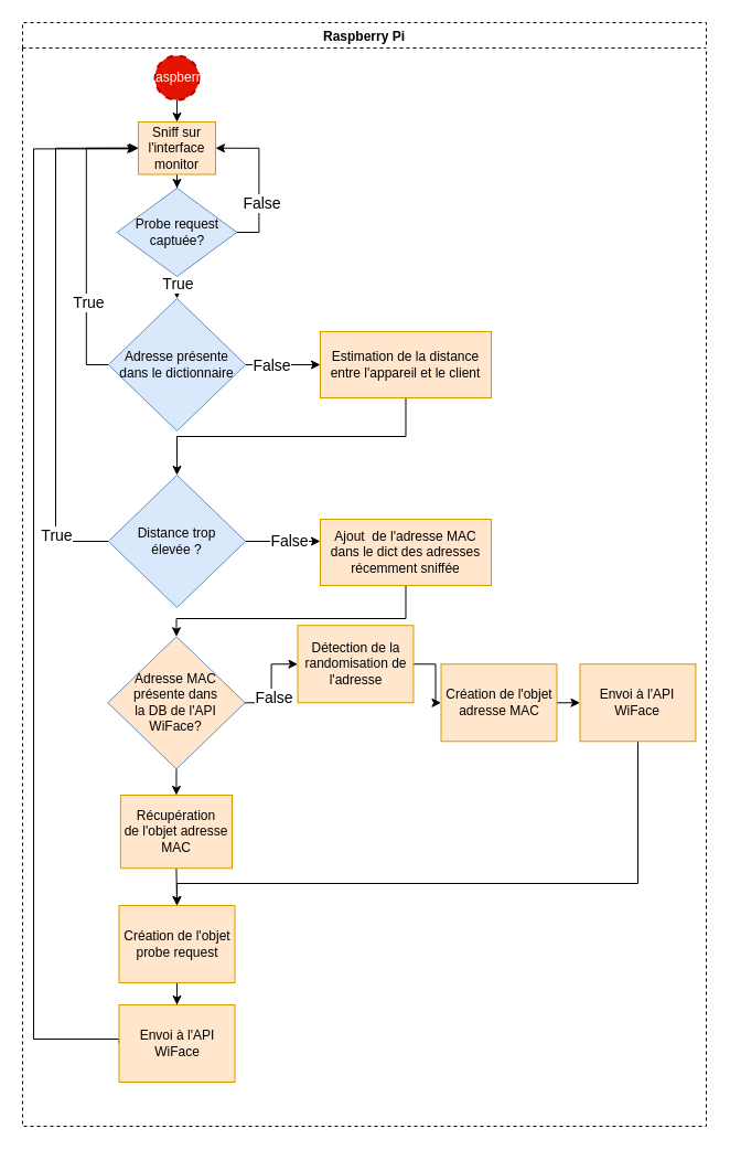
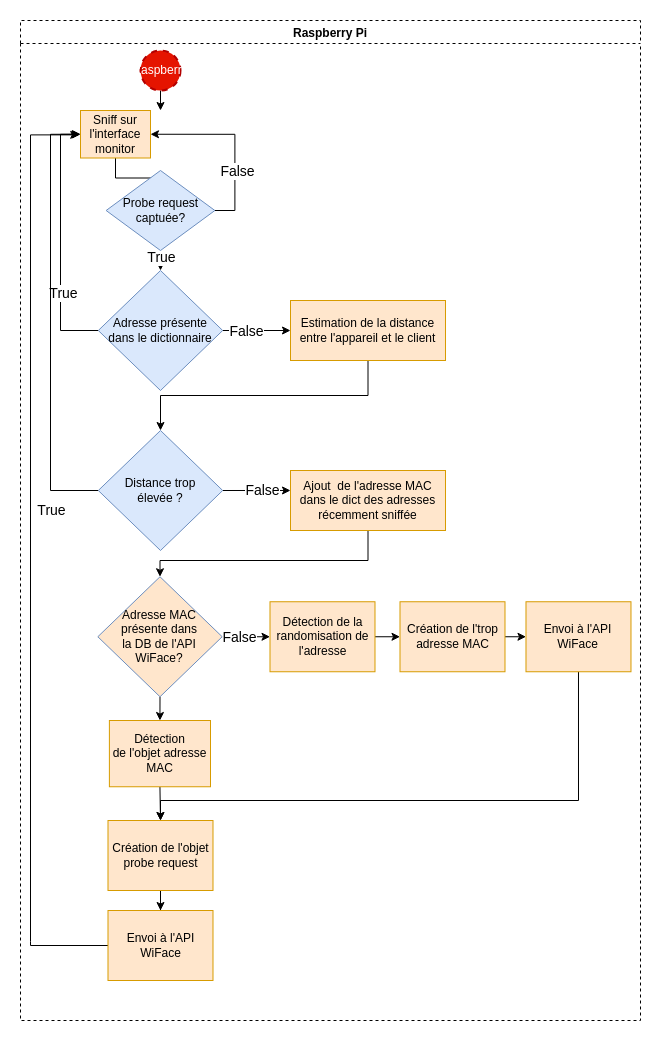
  <mxCell id="0" />
  <mxCell id="1" parent="0" />
  <mxCell id="2" value="Raspberry Pi" style="swimlane;dashed=1;swimlaneFillColor=#ffffff;" parent="1" vertex="1"><mxGeometry x="20" y="20" width="620" height="1000" as="geometry" /></mxCell>
  <mxCell id="3" style="edgeStyle=orthogonalEdgeStyle;rounded=0;jumpStyle=arc;orthogonalLoop=1;jettySize=auto;html=1;exitX=0.5;exitY=1;exitDx=0;exitDy=0;exitPerimeter=0;shadow=0;strokeColor=#000000;" parent="2" source="4" edge="1"><mxGeometry relative="1" as="geometry"><mxPoint x="140" y="90" as="targetPoint" /></mxGeometry></mxCell>
  <mxCell id="4" value="Raspberry" style="strokeWidth=2;html=1;shape=mxgraph.flowchart.start_2;whiteSpace=wrap;dashed=1;fillColor=#e51400;strokeColor=#B20000;fontColor=#ffffff;" parent="2" vertex="1"><mxGeometry x="120" y="30" width="40" height="40" as="geometry" /></mxCell>
  <mxCell id="5" style="edgeStyle=orthogonalEdgeStyle;rounded=0;orthogonalLoop=1;jettySize=auto;html=1;exitX=0.5;exitY=1;exitDx=0;exitDy=0;" edge="1" parent="2" source="6" target="11"><mxGeometry relative="1" as="geometry" /></mxCell>
- <mxCell id="6" value="Sniff sur l'interface monitor" style="rounded=0;whiteSpace=wrap;html=1;fillColor=#ffe6cc;strokeColor=#d79b00;" vertex="1" parent="2"><mxGeometry x="105" y="90" width="70" height="47.5" as="geometry" /></mxCell>
+ <mxCell id="6" value="Sniff sur l'interface monitor" style="rounded=0;whiteSpace=wrap;html=1;fillColor=#ffe6cc;strokeColor=#d79b00;" vertex="1" parent="2"><mxGeometry x="60" y="90" width="70" height="47.5" as="geometry" /></mxCell>
  <mxCell id="7" style="edgeStyle=orthogonalEdgeStyle;rounded=0;orthogonalLoop=1;jettySize=auto;html=1;exitX=1;exitY=0.5;exitDx=0;exitDy=0;entryX=1;entryY=0.5;entryDx=0;entryDy=0;" edge="1" parent="2" source="11" target="6"><mxGeometry relative="1" as="geometry" /></mxCell>
  <mxCell id="8" value="&lt;div style=&quot;font-size: 14px;&quot;&gt;False&lt;/div&gt;" style="edgeLabel;html=1;align=center;verticalAlign=middle;resizable=0;points=[];fontSize=14;" vertex="1" connectable="0" parent="7"><mxGeometry x="-0.409" y="-2" relative="1" as="geometry"><mxPoint y="-7.02" as="offset" /></mxGeometry></mxCell>
  <mxCell id="9" style="edgeStyle=orthogonalEdgeStyle;rounded=0;orthogonalLoop=1;jettySize=auto;html=1;exitX=0.5;exitY=1;exitDx=0;exitDy=0;entryX=0.5;entryY=0;entryDx=0;entryDy=0;fontSize=14;" edge="1" parent="2" source="11" target="16"><mxGeometry relative="1" as="geometry" /></mxCell>
  <mxCell id="10" value="True" style="edgeLabel;html=1;align=center;verticalAlign=middle;resizable=0;points=[];fontSize=14;" vertex="1" connectable="0" parent="9"><mxGeometry x="-0.335" relative="1" as="geometry"><mxPoint as="offset" /></mxGeometry></mxCell>
  <mxCell id="11" value="&lt;div&gt;Probe request&lt;/div&gt;&lt;div&gt;captuée?&lt;br&gt;&lt;/div&gt;" style="rhombus;whiteSpace=wrap;html=1;fillColor=#dae8fc;strokeColor=#6c8ebf;" vertex="1" parent="2"><mxGeometry x="85.63" y="150" width="108.75" height="80" as="geometry" /></mxCell>
  <mxCell id="12" style="edgeStyle=orthogonalEdgeStyle;rounded=0;orthogonalLoop=1;jettySize=auto;html=1;exitX=0;exitY=0.5;exitDx=0;exitDy=0;entryX=0;entryY=0.5;entryDx=0;entryDy=0;fontSize=14;" edge="1" parent="2" source="16" target="6"><mxGeometry relative="1" as="geometry" /></mxCell>
  <mxCell id="13" value="True" style="edgeLabel;html=1;align=center;verticalAlign=middle;resizable=0;points=[];fontSize=14;" vertex="1" connectable="0" parent="12"><mxGeometry x="-0.413" y="-2" relative="1" as="geometry"><mxPoint as="offset" /></mxGeometry></mxCell>
  <mxCell id="14" style="edgeStyle=orthogonalEdgeStyle;rounded=0;orthogonalLoop=1;jettySize=auto;html=1;exitX=1;exitY=0.5;exitDx=0;exitDy=0;entryX=0;entryY=0.5;entryDx=0;entryDy=0;fontSize=14;" edge="1" parent="2" source="16" target="18"><mxGeometry relative="1" as="geometry" /></mxCell>
  <mxCell id="15" value="&lt;div&gt;False&lt;/div&gt;" style="edgeLabel;html=1;align=center;verticalAlign=middle;resizable=0;points=[];fontSize=14;" vertex="1" connectable="0" parent="14"><mxGeometry x="-0.311" relative="1" as="geometry"><mxPoint as="offset" /></mxGeometry></mxCell>
  <mxCell id="16" value="Adresse présente dans le dictionnaire" style="rhombus;whiteSpace=wrap;html=1;fillColor=#dae8fc;strokeColor=#6c8ebf;" vertex="1" parent="2"><mxGeometry x="77.81" y="250" width="124.37" height="120" as="geometry" /></mxCell>
  <mxCell id="17" style="edgeStyle=orthogonalEdgeStyle;rounded=0;orthogonalLoop=1;jettySize=auto;html=1;exitX=0.5;exitY=1;exitDx=0;exitDy=0;fontSize=14;" edge="1" parent="2" source="18" target="23"><mxGeometry relative="1" as="geometry" /></mxCell>
  <mxCell id="18" value="&lt;div&gt;Estimation de la distance&lt;/div&gt;&lt;div&gt;entre l'appareil et le client&lt;br&gt;&lt;/div&gt;" style="rounded=0;whiteSpace=wrap;html=1;fillColor=#ffe6cc;strokeColor=#d79b00;" vertex="1" parent="2"><mxGeometry x="270" y="280" width="154.99" height="60" as="geometry" /></mxCell>
  <mxCell id="19" style="edgeStyle=orthogonalEdgeStyle;rounded=0;orthogonalLoop=1;jettySize=auto;html=1;exitX=0;exitY=0.5;exitDx=0;exitDy=0;entryX=0;entryY=0.5;entryDx=0;entryDy=0;fontSize=14;" edge="1" parent="2" source="23" target="6"><mxGeometry relative="1" as="geometry"><Array as="points"><mxPoint x="30" y="470" /><mxPoint x="30" y="114" /></Array></mxGeometry></mxCell>
  <mxCell id="20" value="True" style="edgeLabel;html=1;align=center;verticalAlign=middle;resizable=0;points=[];fontSize=14;" vertex="1" connectable="0" parent="19"><mxGeometry x="0.071" y="-5" relative="1" as="geometry"><mxPoint x="-5" y="204.18" as="offset" /></mxGeometry></mxCell>
  <mxCell id="21" style="edgeStyle=orthogonalEdgeStyle;rounded=0;orthogonalLoop=1;jettySize=auto;html=1;exitX=1;exitY=0.5;exitDx=0;exitDy=0;entryX=0;entryY=0.333;entryDx=0;entryDy=0;entryPerimeter=0;fontSize=14;" edge="1" parent="2" source="23" target="25"><mxGeometry relative="1" as="geometry" /></mxCell>
  <mxCell id="22" value="False" style="edgeLabel;html=1;align=center;verticalAlign=middle;resizable=0;points=[];fontSize=14;" vertex="1" connectable="0" parent="21"><mxGeometry x="0.147" relative="1" as="geometry"><mxPoint as="offset" /></mxGeometry></mxCell>
  <mxCell id="23" value="&lt;div&gt;Distance trop &lt;br&gt;&lt;/div&gt;&lt;div&gt;élevée ?&lt;br&gt;&lt;/div&gt;" style="rhombus;whiteSpace=wrap;html=1;fillColor=#dae8fc;strokeColor=#6c8ebf;" vertex="1" parent="2"><mxGeometry x="77.81" y="410" width="124.37" height="120" as="geometry" /></mxCell>
  <mxCell id="24" style="edgeStyle=orthogonalEdgeStyle;rounded=0;orthogonalLoop=1;jettySize=auto;html=1;exitX=0.5;exitY=1;exitDx=0;exitDy=0;entryX=0.5;entryY=0;entryDx=0;entryDy=0;fontSize=14;" edge="1" parent="2" source="25" target="29"><mxGeometry relative="1" as="geometry"><Array as="points"><mxPoint x="348" y="540" /><mxPoint x="140" y="540" /></Array></mxGeometry></mxCell>
  <mxCell id="25" value="Ajout&amp;nbsp; de l'adresse MAC dans le dict des adresses récemment sniffée" style="rounded=0;whiteSpace=wrap;html=1;fillColor=#ffe6cc;strokeColor=#d79b00;" vertex="1" parent="2"><mxGeometry x="270" y="450" width="154.99" height="60" as="geometry" /></mxCell>
  <mxCell id="26" style="edgeStyle=orthogonalEdgeStyle;rounded=0;orthogonalLoop=1;jettySize=auto;html=1;exitX=1;exitY=0.5;exitDx=0;exitDy=0;entryX=0;entryY=0.5;entryDx=0;entryDy=0;fontSize=14;" edge="1" parent="2" source="29" target="37"><mxGeometry relative="1" as="geometry" /></mxCell>
  <mxCell id="27" value="False" style="edgeLabel;html=1;align=center;verticalAlign=middle;resizable=0;points=[];fontSize=14;" vertex="1" connectable="0" parent="26"><mxGeometry x="-0.312" y="-1" relative="1" as="geometry"><mxPoint x="1.3" y="-1" as="offset" /></mxGeometry></mxCell>
  <mxCell id="28" style="edgeStyle=orthogonalEdgeStyle;rounded=0;orthogonalLoop=1;jettySize=auto;html=1;exitX=0.5;exitY=1;exitDx=0;exitDy=0;entryX=0.5;entryY=0;entryDx=0;entryDy=0;fontSize=14;" edge="1" parent="2" source="29" target="33"><mxGeometry relative="1" as="geometry" /></mxCell>
  <mxCell id="29" value="&lt;div&gt;Adresse MAC présente dans &lt;br&gt;&lt;/div&gt;&lt;div&gt;la DB de l'API&lt;/div&gt;&lt;div&gt;WiFace?&lt;br&gt;&lt;/div&gt;" style="rhombus;whiteSpace=wrap;html=1;fillColor=#ffe6cc;strokeColor=#6c8ebf;" vertex="1" parent="2"><mxGeometry x="77.32" y="556.25" width="124.37" height="120" as="geometry" /></mxCell>
  <mxCell id="30" style="edgeStyle=orthogonalEdgeStyle;rounded=0;orthogonalLoop=1;jettySize=auto;html=1;exitX=1;exitY=0.5;exitDx=0;exitDy=0;entryX=0;entryY=0.5;entryDx=0;entryDy=0;fontSize=14;" edge="1" parent="2" source="31" target="41"><mxGeometry relative="1" as="geometry" /></mxCell>
- <mxCell id="31" value="&lt;div&gt;Création de l'objet&lt;/div&gt;&lt;div&gt;adresse MAC&lt;br&gt;&lt;/div&gt;" style="rounded=0;whiteSpace=wrap;html=1;fillColor=#ffe6cc;strokeColor=#d79b00;" vertex="1" parent="2"><mxGeometry x="379.5" y="581.25" width="104.99" height="70" as="geometry" /></mxCell>
+ <mxCell id="31" value="&lt;div&gt;Création de l'trop&lt;/div&gt;&lt;div&gt;adresse MAC&lt;br&gt;&lt;/div&gt;" style="rounded=0;whiteSpace=wrap;html=1;fillColor=#ffe6cc;strokeColor=#d79b00;" vertex="1" parent="2"><mxGeometry x="379.5" y="581.25" width="104.99" height="70" as="geometry" /></mxCell>
  <mxCell id="32" style="edgeStyle=orthogonalEdgeStyle;rounded=0;orthogonalLoop=1;jettySize=auto;html=1;exitX=0.5;exitY=1;exitDx=0;exitDy=0;entryX=0.5;entryY=0;entryDx=0;entryDy=0;fontSize=14;" edge="1" parent="2" source="33" target="35"><mxGeometry relative="1" as="geometry" /></mxCell>
- <mxCell id="33" value="&lt;div&gt;Récupération&lt;/div&gt;&lt;div&gt;de l'objet adresse MAC&lt;br&gt;&lt;/div&gt;" style="rounded=0;whiteSpace=wrap;html=1;fillColor=#ffe6cc;strokeColor=#d79b00;" vertex="1" parent="2"><mxGeometry x="88.89" y="700" width="101.11" height="66.25" as="geometry" /></mxCell>
+ <mxCell id="33" value="&lt;div&gt;Détection&lt;/div&gt;&lt;div&gt;de l'objet adresse MAC&lt;br&gt;&lt;/div&gt;" style="rounded=0;whiteSpace=wrap;html=1;fillColor=#ffe6cc;strokeColor=#d79b00;" vertex="1" parent="2"><mxGeometry x="88.89" y="700" width="101.11" height="66.25" as="geometry" /></mxCell>
  <mxCell id="34" style="edgeStyle=orthogonalEdgeStyle;rounded=0;orthogonalLoop=1;jettySize=auto;html=1;exitX=0.5;exitY=1;exitDx=0;exitDy=0;fontSize=14;" edge="1" parent="2" source="35" target="39"><mxGeometry relative="1" as="geometry" /></mxCell>
  <mxCell id="35" value="&lt;div&gt;Création de l'objet&lt;/div&gt;&lt;div&gt;probe request&lt;br&gt;&lt;/div&gt;" style="rounded=0;whiteSpace=wrap;html=1;fillColor=#ffe6cc;strokeColor=#d79b00;" vertex="1" parent="2"><mxGeometry x="87.5" y="800" width="104.99" height="70" as="geometry" /></mxCell>
  <mxCell id="36" style="edgeStyle=orthogonalEdgeStyle;rounded=0;orthogonalLoop=1;jettySize=auto;html=1;exitX=1;exitY=0.5;exitDx=0;exitDy=0;entryX=0;entryY=0.5;entryDx=0;entryDy=0;fontSize=14;" edge="1" parent="2" source="37" target="31"><mxGeometry relative="1" as="geometry" /></mxCell>
- <mxCell id="37" value="Détection de la randomisation de l'adresse" style="rounded=0;whiteSpace=wrap;html=1;fillColor=#ffe6cc;strokeColor=#d79b00;" vertex="1" parent="2"><mxGeometry x="249.5" y="546.25" width="104.99" height="70" as="geometry" /></mxCell>
+ <mxCell id="37" value="Détection de la randomisation de l'adresse" style="rounded=0;whiteSpace=wrap;html=1;fillColor=#ffe6cc;strokeColor=#d79b00;" vertex="1" parent="2"><mxGeometry x="249.5" y="581.25" width="104.99" height="70" as="geometry" /></mxCell>
  <mxCell id="38" style="edgeStyle=orthogonalEdgeStyle;rounded=0;orthogonalLoop=1;jettySize=auto;html=1;exitX=0;exitY=0.5;exitDx=0;exitDy=0;fontSize=14;entryX=-0.025;entryY=0.513;entryDx=0;entryDy=0;entryPerimeter=0;" edge="1" parent="2" source="39" target="6"><mxGeometry relative="1" as="geometry"><mxPoint x="90" y="100" as="targetPoint" /><Array as="points"><mxPoint x="10" y="921" /><mxPoint x="10" y="114" /><mxPoint x="103" y="114" /></Array></mxGeometry></mxCell>
  <mxCell id="39" value="&lt;div&gt;Envoi à l'API&lt;/div&gt;&lt;div&gt;WiFace&lt;br&gt;&lt;/div&gt;" style="rounded=0;whiteSpace=wrap;html=1;fillColor=#ffe6cc;strokeColor=#d79b00;" vertex="1" parent="2"><mxGeometry x="87.5" y="890" width="104.99" height="70" as="geometry" /></mxCell>
  <mxCell id="40" style="edgeStyle=orthogonalEdgeStyle;rounded=0;orthogonalLoop=1;jettySize=auto;html=1;exitX=0.5;exitY=1;exitDx=0;exitDy=0;entryX=0.5;entryY=0;entryDx=0;entryDy=0;fontSize=14;" edge="1" parent="2" source="41" target="35"><mxGeometry relative="1" as="geometry"><Array as="points"><mxPoint x="558" y="780" /><mxPoint x="140" y="780" /></Array></mxGeometry></mxCell>
  <mxCell id="41" value="&lt;div&gt;Envoi à l'API&lt;/div&gt;&lt;div&gt;WiFace&lt;br&gt;&lt;/div&gt;" style="rounded=0;whiteSpace=wrap;html=1;fillColor=#ffe6cc;strokeColor=#d79b00;" vertex="1" parent="2"><mxGeometry x="505.49" y="581.25" width="104.99" height="70" as="geometry" /></mxCell>
